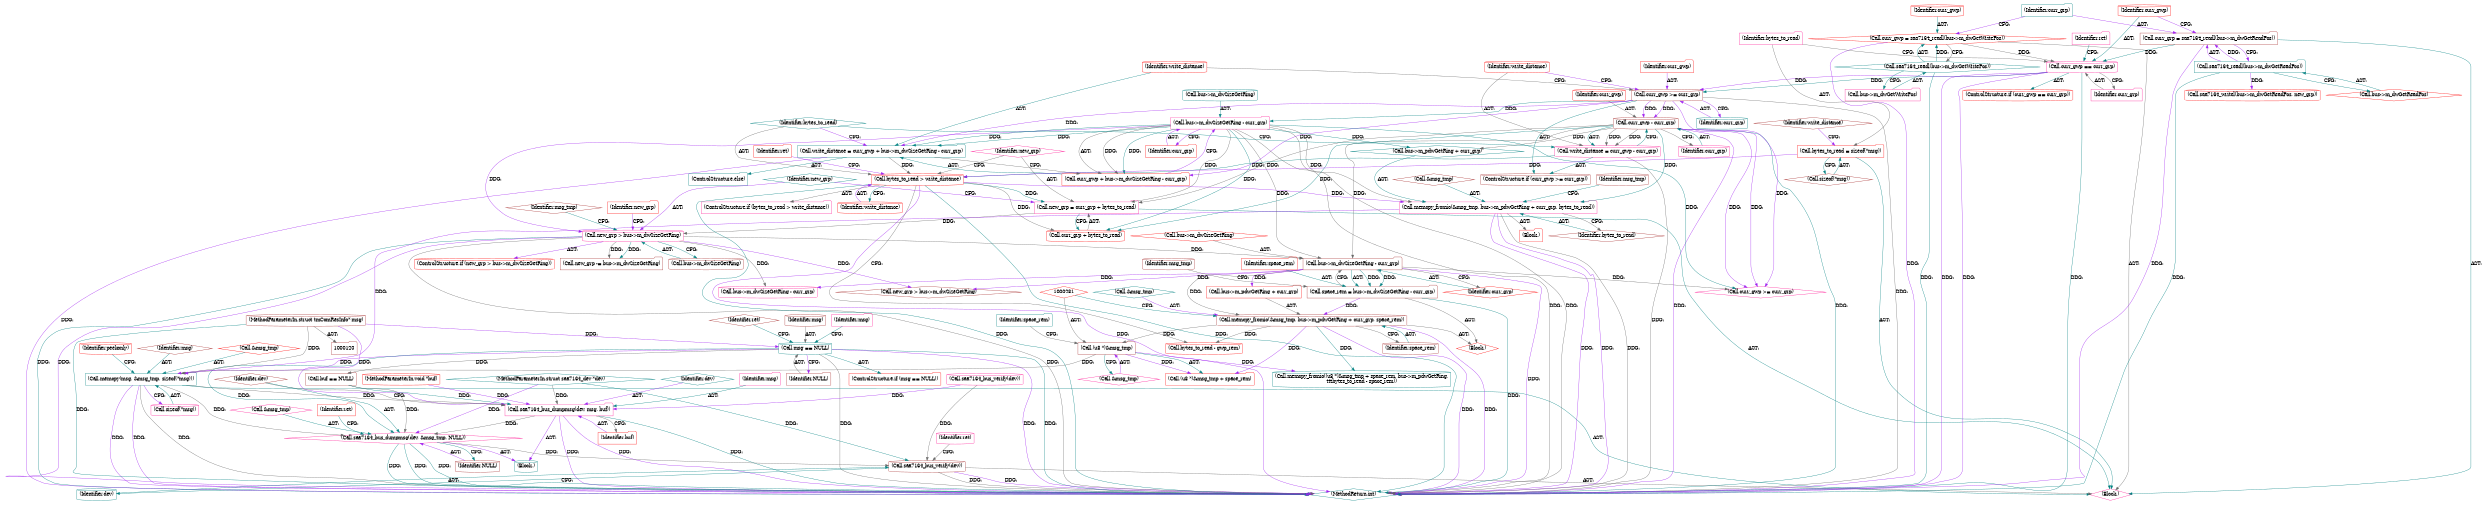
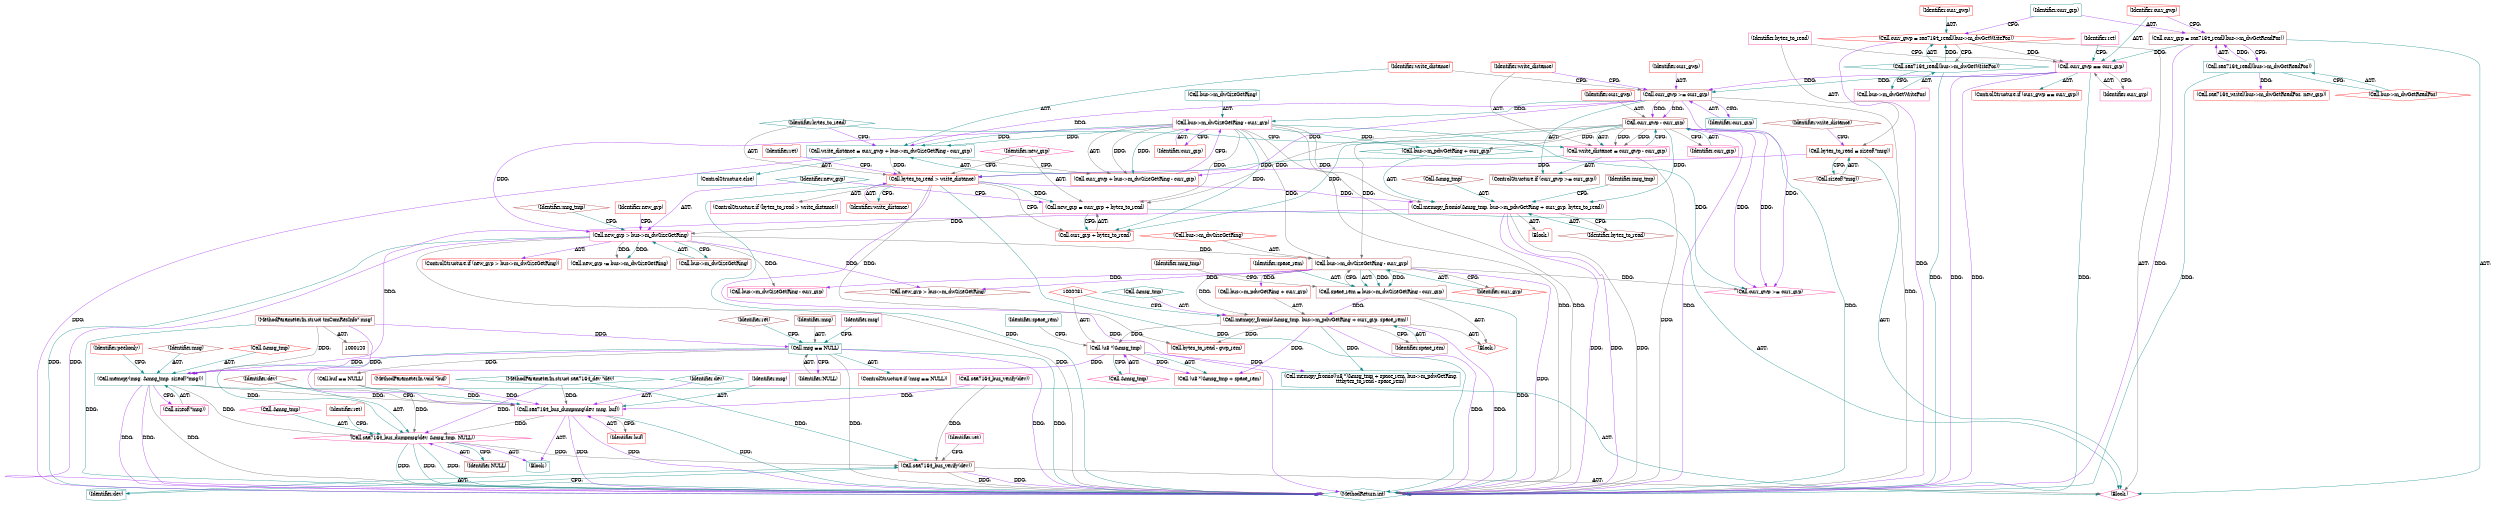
  digraph {
    node [color=red shape=cylinder]
    edge [color=teal]
    n1 [color=teal label="(Call,memcpy(msg, &msg_tmp, sizeof(*msg)))" shape=folder]
    n2 [color=deeppink label="(Call,saa7164_bus_dumpmsg(dev, msg, buf))" shape=folder]
    n3 [color=deeppink label="(Call,saa7164_bus_dumpmsg(dev, &msg_tmp, NULL))" shape=diamond]
    n4 [color=deeppink label="(Block,)" shape=diamond]
    n5 [color=deeppink label="(Call,sizeof(*msg))"]
    n6 [color=teal label="(MethodReturn,int)" shape=diamond]
    n7 [color=teal label="(Block,)"]
-   n8 [label="(Identifier,buf)" shape=folder]
+   n8 [label="(Identifier,buf)"]
    n9 [color=brown label="(Call,saa7164_bus_verify(dev))"]
    n10 [color=brown label="(Identifier,NULL)"]
    n11 [color=teal label="(Call,msg == NULL)"]
    n12 [color=brown label="(Call,buf == NULL)" shape=folder]
    n13 [color=brown label="(Identifier,NULL)" shape=folder]
    n14 [label="(ControlStructure,if (msg == NULL))" shape=folder]
    n15 [color=brown label="(MethodParameterIn,struct tmComResInfo* msg)"]
    1000120 [color=brown shape=folder]
    n17 [color=brown label="(Call,(u8 *)&msg_tmp)" shape=folder]
    n18 [color=deeppink label="(Call,&msg_tmp)" shape=diamond]
    n19 [color=teal label="(Call,memcpy_fromio((u8 *)&msg_tmp + space_rem, bus->m_pdwGetRing,\n\t\t\tbytes_to_read - space_rem))"]
    n20 [label="(Call,(u8 *)&msg_tmp + space_rem)" shape=folder]
    n21 [color=brown label="(Call,memcpy_fromio(&msg_tmp, bus->m_pdwGetRing + curr_grp, space_rem))"]
    n22 [color=brown label="(Identifier,space_rem)"]
    n23 [label="(Call,bytes_to_read - gwp_rem)"]
    n24 [label="(Block,)" shape=diamond]
    n25 [color=brown label="(Call,bus->m_dwSizeGetRing - curr_grp)" shape=folder]
    n26 [color=brown label="(Call,space_rem = bus->m_dwSizeGetRing - curr_grp)" shape=folder]
    n27 [color=deeppink label="(Call,curr_gwp >= curr_grp)" shape=diamond]
    n28 [label="(Identifier,curr_grp)" shape=diamond]
    n29 [color=brown label="(Call,new_grp > bus->m_dwSizeGetRing)" shape=diamond]
    n30 [label="(Call,bus->m_pdwGetRing + curr_grp)" shape=folder]
    n31 [color=deeppink label="(Call,bus->m_dwSizeGetRing - curr_grp)"]
    n32 [color=deeppink label="(Call,new_grp > bus->m_dwSizeGetRing)"]
    n33 [label="(ControlStructure,if (new_grp > bus->m_dwSizeGetRing))"]
    n34 [color=brown label="(Call,new_grp -= bus->m_dwSizeGetRing)" shape=folder]
    n35 [color=brown label="(Call,bus->m_dwSizeGetRing)"]
    n36 [color=deeppink label="(Call,new_grp = curr_grp + bytes_to_read)" shape=folder]
    n37 [label="(Call,curr_grp + bytes_to_read)"]
    n38 [color=brown label="(Call,curr_gwp - curr_grp)"]
    n39 [color=deeppink label="(Call,write_distance = curr_gwp - curr_grp)"]
    n40 [color=deeppink label="(Call,memcpy_fromio(&msg_tmp, bus->m_pdwGetRing + curr_grp, bytes_to_read))" shape=folder]
    n41 [color=deeppink label="(Identifier,curr_grp)"]
    n42 [color=teal label="(Call,bus->m_pdwGetRing + curr_grp)" shape=diamond]
    n43 [color=brown label="(ControlStructure,if (curr_gwp >= curr_grp))"]
    n44 [label="(Call,bytes_to_read > write_distance)"]
    n45 [label="(Block,)" shape=folder]
    n46 [color=brown label="(Identifier,bytes_to_read)" shape=diamond]
    n47 [color=brown label="(Call,curr_gwp >= curr_grp)"]
    n48 [color=deeppink label="(Call,bus->m_dwSizeGetRing - curr_grp)" shape=folder]
    n49 [color=teal label="(Call,write_distance = curr_gwp + bus->m_dwSizeGetRing - curr_grp)" shape=folder]
    n50 [color=teal label="(Identifier,curr_grp)"]
    n51 [label="(Call,curr_gwp + bus->m_dwSizeGetRing - curr_grp)" shape=folder]
    n52 [label="(Identifier,curr_grp)" shape=folder]
    n53 [color=teal label="(ControlStructure,else)" shape=folder]
    n54 [color=deeppink label="(Call,curr_gwp == curr_grp)"]
    n55 [color=deeppink label="(Identifier,curr_grp)" shape=folder]
    n56 [label="(ControlStructure,if (curr_gwp == curr_grp))"]
    n57 [label="(Call,curr_gwp = saa7164_readl(bus->m_dwGetWritePos))" shape=diamond]
    n58 [color=teal label="(Call,saa7164_readl(bus->m_dwGetWritePos))" shape=diamond]
    n59 [color=deeppink label="(Call,bus->m_dwGetWritePos)" shape=folder]
    n60 [color=brown label="(Call,curr_grp = saa7164_readl(bus->m_dwGetReadPos))" shape=folder]
    n61 [color=teal label="(Call,saa7164_readl(bus->m_dwGetReadPos))" shape=folder]
    n62 [label="(Call,bus->m_dwGetReadPos)" shape=diamond]
    n63 [label="(Call,saa7164_writel(bus->m_dwGetReadPos, new_grp))"]
    n64 [color=deeppink label="(ControlStructure,if (bytes_to_read > write_distance))" shape=folder]
    n65 [label="(Identifier,write_distance)"]
    n66 [label="(Call,bytes_to_read = sizeof(*msg))" shape=folder]
    n67 [color=brown label="(Call,sizeof(*msg))" shape=diamond]
    n68 [color=teal label="(Identifier,dev)"]
    n69 [label="(Identifier,curr_gwp)"]
    n70 [color=brown label="(Identifier,msg)" shape=diamond]
    n71 [color=deeppink label="(Identifier,bytes_to_read)" shape=folder]
    n72 [color=brown label="(Call,&msg_tmp)" shape=diamond]
    n73 [label="(Identifier,write_distance)"]
    n74 [color=brown label="(Identifier,ret)" shape=diamond]
    n75 [label="(Call,&msg_tmp)" shape=diamond]
    n76 [color=teal label="(Identifier,curr_grp)" shape=folder]
    n77 [color=teal label="(Identifier,bytes_to_read)" shape=diamond]
    n78 [label="(Identifier,peekonly)"]
    n79 [color=teal label="(Call,bus->m_dwSizeGetRing)"]
    n80 [label="(Identifier,curr_gwp)"]
    n81 [label="(Call,bus->m_dwSizeGetRing)" shape=diamond]
    n82 [label="(MethodParameterIn,void *buf)"]
    n83 [color=brown label="(Identifier,msg_tmp)"]
    n84 [color=brown label="(Identifier,msg)"]
    n85 [color=deeppink label="(Identifier,msg)" shape=folder]
    n86 [color=teal label="(MethodParameterIn,struct saa7164_dev *dev)" shape=diamond]
    n87 [label="(Identifier,new_grp)" shape=folder]
    n88 [color=deeppink label="(Identifier,new_grp)" shape=diamond]
    n89 [label="(Identifier,space_rem)" shape=folder]
    n90 [color=teal label="(Identifier,new_grp)" shape=diamond]
    n91 [color=brown label="(Identifier,write_distance)" shape=diamond]
    n92 [label="(Identifier,curr_gwp)" shape=folder]
    n93 [color=deeppink label="(Call,&msg_tmp)" shape=diamond]
    n94 [color=brown label="(Identifier,msg_tmp)" shape=diamond]
    n95 [label="(Identifier,ret)" shape=folder]
    n96 [color=deeppink label="(Identifier,ret)" shape=folder]
    n97 [label="(Identifier,ret)" shape=folder]
    n98 [color=teal label="(Identifier,space_rem)" shape=folder]
    n99 [color=brown label="(Identifier,msg_tmp)"]
    n100 [color=teal label="(Identifier,dev)" shape=diamond]
    n101 [color=deeppink label="(Identifier,ret)"]
    n102 [color=teal label="(Call,&msg_tmp)" shape=diamond]
    n103 [label="(Identifier,curr_gwp)"]
    n104 [label="(Identifier,write_distance)"]
    n105 [color=deeppink label="(Call,saa7164_bus_verify(dev))"]
    n106 [color=brown label="(Identifier,dev)" shape=diamond]
    n107 [color=deeppink label="(Identifier,msg)" shape=folder]
    1000281 [shape=diamond]
    n1 -> n2 [color=gray40 label="DDG: "]
    n1 -> n3 [color=gray40 label="DDG: "]
    n1 -> n4 [label="AST: "]
    n1 -> n5 [color=purple label="CFG: "]
    n1 -> n6 [color=purple label="DDG: "]
    n1 -> n6 [color=purple label="DDG: "]
    n1 -> n6 [color=gray40 label="DDG: "]
    n2 -> n3 [color=gray40 label="DDG: "]
    n2 -> n6 [label="DDG: "]
    n2 -> n6 [color=purple label="DDG: "]
    n2 -> n6 [color=purple label="DDG: "]
    n2 -> n7 [color=purple label="AST: "]
    n2 -> n8 [color=gray40 label="CFG: "]
    n3 -> n6 [label="DDG: "]
    n3 -> n6 [label="DDG: "]
    n3 -> n6 [label="DDG: "]
    n3 -> n7 [color=purple label="AST: "]
    n3 -> n9 [color=gray40 label="DDG: "]
    n3 -> n10 [label="CFG: "]
    n5 -> n1 [label="AST: "]
    n8 -> n2 [color=purple label="AST: "]
    n9 -> n4 [color=gray40 label="AST: "]
    n9 -> n6 [color=gray40 label="DDG: "]
    n9 -> n6 [color=purple label="DDG: "]
    n9 -> n68 [label="CFG: "]
    n10 -> n3 [color=purple label="AST: "]
    n11 -> n1 [color=purple label="DDG: "]
    n11 -> n3 [label="DDG: "]
    n11 -> n6 [label="DDG: "]
    n11 -> n6 [color=gray40 label="DDG: "]
    n11 -> n6 [color=purple label="DDG: "]
    n11 -> n12 [color=gray40 label="DDG: "]
    n11 -> n13 [color=purple label="CFG: "]
    n11 -> n14 [label="AST: "]
    n12 -> n2 [label="DDG: "]
    n12 -> n3 [color=gray40 label="DDG: "]
    n13 -> n11 [color=gray40 label="AST: "]
    n15 -> n1 [color=gray40 label="DDG: "]
    n15 -> n2 [color=purple label="DDG: "]
    n15 -> n6 [label="DDG: "]
    n15 -> n11 [color=purple label="DDG: "]
    n15 -> 1000120 [color=gray40 label="AST: "]
-   n17 -> n1 [color=gray40 label="DDG: "]
+   n17 -> n1 [color=purple label="DDG: "]
    n17 -> n18 [label="CFG: "]
    n17 -> n19 [color=purple label="DDG: "]
    n17 -> n20 [label="AST: "]
    n17 -> n20 [color=purple label="DDG: "]
    n18 -> n17 [color=purple label="AST: "]
    n21 -> n6 [color=purple label="DDG: "]
    n21 -> n6 [color=purple label="DDG: "]
    n21 -> n17 [color=gray40 label="DDG: "]
    n21 -> n19 [label="DDG: "]
    n21 -> n20 [color=purple label="DDG: "]
    n21 -> n22 [color=gray40 label="CFG: "]
    n21 -> n23 [color=gray40 label="DDG: "]
    n21 -> n24 [color=gray40 label="AST: "]
    n22 -> n21 [label="AST: "]
    n25 -> n6 [color=purple label="DDG: "]
    n25 -> n21 [color=gray40 label="DDG: "]
    n25 -> n26 [label="AST: "]
    n25 -> n26 [label="DDG: "]
    n25 -> n26 [label="DDG: "]
    n25 -> n27 [color=gray40 label="DDG: "]
    n25 -> n28 [color=gray40 label="CFG: "]
    n25 -> n29 [color=purple label="DDG: "]
    n25 -> n30 [color=purple label="DDG: "]
    n25 -> n31 [color=purple label="DDG: "]
    n26 -> n6 [label="DDG: "]
    n26 -> n21 [color=purple label="DDG: "]
    n26 -> n24 [color=gray40 label="AST: "]
    n26 -> n25 [color=gray40 label="CFG: "]
    n28 -> n25 [label="AST: "]
    n30 -> n21 [color=gray40 label="AST: "]
    n32 -> n6 [color=gray40 label="DDG: "]
    n32 -> n6 [label="DDG: "]
    n32 -> n6 [color=purple label="DDG: "]
    n32 -> n25 [color=gray40 label="DDG: "]
    n32 -> n29 [color=purple label="DDG: "]
    n32 -> n31 [color=gray40 label="DDG: "]
    n32 -> n33 [color=purple label="AST: "]
    n32 -> n34 [label="DDG: "]
    n32 -> n34 [color=gray40 label="DDG: "]
    n32 -> n35 [label="CFG: "]
    n35 -> n32 [label="AST: "]
    n36 -> n4 [label="AST: "]
    n36 -> n32 [color=gray40 label="DDG: "]
    n36 -> n37 [label="CFG: "]
    n37 -> n36 [color=gray40 label="AST: "]
    n38 -> n6 [label="DDG: "]
    n38 -> n6 [color=purple label="DDG: "]
    n38 -> n25 [color=gray40 label="DDG: "]
    n38 -> n27 [color=purple label="DDG: "]
    n38 -> n27 [color=purple label="DDG: "]
    n38 -> n36 [color=gray40 label="DDG: "]
    n38 -> n37 [label="DDG: "]
    n38 -> n39 [label="AST: "]
    n38 -> n39 [color=gray40 label="DDG: "]
    n38 -> n39 [color=gray40 label="DDG: "]
    n38 -> n40 [label="DDG: "]
    n38 -> n41 [color=gray40 label="CFG: "]
    n38 -> n42 [color=gray40 label="DDG: "]
    n39 -> n6 [color=gray40 label="DDG: "]
    n39 -> n38 [label="CFG: "]
    n39 -> n43 [label="AST: "]
    n39 -> n44 [label="DDG: "]
    n40 -> n1 [color=purple label="DDG: "]
    n40 -> n6 [color=purple label="DDG: "]
    n40 -> n6 [color=purple label="DDG: "]
    n40 -> n6 [color=gray40 label="DDG: "]
    n40 -> n45 [color=gray40 label="AST: "]
    n40 -> n46 [color=gray40 label="CFG: "]
    n41 -> n38 [label="AST: "]
    n42 -> n40 [label="AST: "]
    n44 -> n6 [label="DDG: "]
    n44 -> n6 [color=purple label="DDG: "]
    n44 -> n6 [label="DDG: "]
-   n44 -> n23 [color=gray40 label="CFG: "]
+   n44 -> n23 [color=gray40 label="DDG: "]
    n44 -> n36 [label="DDG: "]
-   n44 -> n37 [color=gray40 label="DDG: "]
+   n44 -> n37 [color=gray40 label="CFG: "]
    n44 -> n40 [color=purple label="DDG: "]
    n44 -> n64 [color=gray40 label="AST: "]
    n44 -> n65 [label="CFG: "]
    n46 -> n40 [label="AST: "]
    n47 -> n6 [color=gray40 label="DDG: "]
    n47 -> n27 [color=purple label="DDG: "]
    n47 -> n38 [color=purple label="DDG: "]
    n47 -> n38 [color=purple label="DDG: "]
    n47 -> n43 [label="AST: "]
    n47 -> n48 [label="DDG: "]
    n47 -> n49 [color=purple label="DDG: "]
    n47 -> n50 [color=purple label="CFG: "]
    n47 -> n51 [color=purple label="DDG: "]
    n48 -> n6 [color=gray40 label="DDG: "]
    n48 -> n6 [color=gray40 label="DDG: "]
    n48 -> n25 [color=gray40 label="DDG: "]
    n48 -> n27 [label="DDG: "]
    n48 -> n32 [color=purple label="DDG: "]
    n48 -> n36 [color=gray40 label="DDG: "]
    n48 -> n37 [label="DDG: "]
    n48 -> n40 [color=gray40 label="DDG: "]
    n48 -> n42 [label="DDG: "]
    n48 -> n49 [label="DDG: "]
    n48 -> n49 [label="DDG: "]
    n48 -> n51 [color=gray40 label="AST: "]
    n48 -> n51 [color=gray40 label="DDG: "]
    n48 -> n51 [label="DDG: "]
    n48 -> n52 [color=purple label="CFG: "]
    n49 -> n6 [color=purple label="DDG: "]
    n49 -> n44 [color=gray40 label="DDG: "]
    n49 -> n51 [color=gray40 label="CFG: "]
    n49 -> n53 [label="AST: "]
    n50 -> n47 [color=purple label="AST: "]
    n51 -> n48 [color=purple label="CFG: "]
    n51 -> n49 [label="AST: "]
    n52 -> n48 [color=purple label="AST: "]
    n54 -> n6 [label="DDG: "]
    n54 -> n6 [color=purple label="DDG: "]
    n54 -> n6 [color=purple label="DDG: "]
    n54 -> n47 [label="DDG: "]
    n54 -> n47 [color=purple label="DDG: "]
    n54 -> n55 [color=gray40 label="CFG: "]
    n54 -> n56 [label="AST: "]
    n55 -> n54 [color=gray40 label="AST: "]
    n57 -> n4 [color=gray40 label="AST: "]
    n57 -> n6 [color=purple label="DDG: "]
    n57 -> n54 [color=gray40 label="DDG: "]
    n57 -> n58 [color=gray40 label="CFG: "]
    n58 -> n6 [label="DDG: "]
    n58 -> n57 [label="AST: "]
    n58 -> n57 [label="DDG: "]
    n58 -> n59 [label="CFG: "]
    n59 -> n58 [label="AST: "]
    n60 -> n4 [label="AST: "]
    n60 -> n6 [color=purple label="DDG: "]
    n60 -> n54 [label="DDG: "]
    n60 -> n61 [color=purple label="CFG: "]
    n61 -> n6 [label="DDG: "]
    n61 -> n60 [color=purple label="AST: "]
    n61 -> n60 [color=purple label="DDG: "]
    n61 -> n62 [label="CFG: "]
    n61 -> n63 [color=purple label="DDG: "]
    n62 -> n61 [label="AST: "]
    n65 -> n44 [color=purple label="AST: "]
    n66 -> n4 [label="AST: "]
    n66 -> n44 [color=purple label="DDG: "]
    n66 -> n67 [label="CFG: "]
    n67 -> n66 [label="AST: "]
    n68 -> n9 [label="AST: "]
    n69 -> n54 [label="AST: "]
    n69 -> n60 [color=purple label="CFG: "]
    n70 -> n1 [label="AST: "]
    n71 -> n54 [color=gray40 label="CFG: "]
    n71 -> n66 [color=gray40 label="AST: "]
    n72 -> n40 [label="AST: "]
    n73 -> n39 [color=gray40 label="AST: "]
    n73 -> n47 [color=purple label="CFG: "]
    n74 -> n11 [label="CFG: "]
    n75 -> n1 [label="AST: "]
    n76 -> n57 [color=purple label="CFG: "]
    n76 -> n60 [color=purple label="AST: "]
    n77 -> n39 [label="CFG: "]
    n77 -> n44 [color=gray40 label="AST: "]
    n77 -> n49 [color=purple label="CFG: "]
    n78 -> n1 [label="CFG: "]
    n79 -> n48 [label="AST: "]
    n80 -> n57 [label="AST: "]
    n81 -> n25 [color=gray40 label="AST: "]
    n82 -> n2 [color=purple label="DDG: "]
    n83 -> n26 [color=gray40 label="CFG: "]
    n84 -> n11 [color=gray40 label="AST: "]
    n85 -> n11 [label="CFG: "]
    n86 -> n2 [color=gray40 label="DDG: "]
    n86 -> n3 [color=purple label="DDG: "]
    n86 -> n9 [label="DDG: "]
    n87 -> n32 [color=purple label="CFG: "]
    n88 -> n36 [color=gray40 label="AST: "]
    n88 -> n44 [color=gray40 label="CFG: "]
    n89 -> n26 [label="AST: "]
    n90 -> n32 [color=purple label="AST: "]
    n90 -> n36 [color=purple label="CFG: "]
    n91 -> n66 [color=purple label="CFG: "]
    n92 -> n47 [color=purple label="AST: "]
    n93 -> n3 [label="AST: "]
    n94 -> n32 [label="CFG: "]
    n95 -> n44 [color=purple label="CFG: "]
    n96 -> n54 [label="CFG: "]
    n97 -> n3 [label="CFG: "]
    n98 -> n17 [color=gray40 label="CFG: "]
    n99 -> n40 [label="CFG: "]
    n100 -> n2 [color=purple label="AST: "]
    n101 -> n9 [color=gray40 label="CFG: "]
    n102 -> n21 [color=purple label="AST: "]
    n103 -> n38 [color=gray40 label="AST: "]
    n104 -> n47 [color=gray40 label="CFG: "]
    n104 -> n49 [label="AST: "]
    n105 -> n2 [color=purple label="DDG: "]
    n105 -> n9 [color=gray40 label="DDG: "]
    n106 -> n2 [color=gray40 label="CFG: "]
    n106 -> n3 [label="AST: "]
    n107 -> n2 [label="AST: "]
    1000281 -> n17 [color=gray40 label="AST: "]
    1000281 -> n21 [label="CFG: "]
  }
